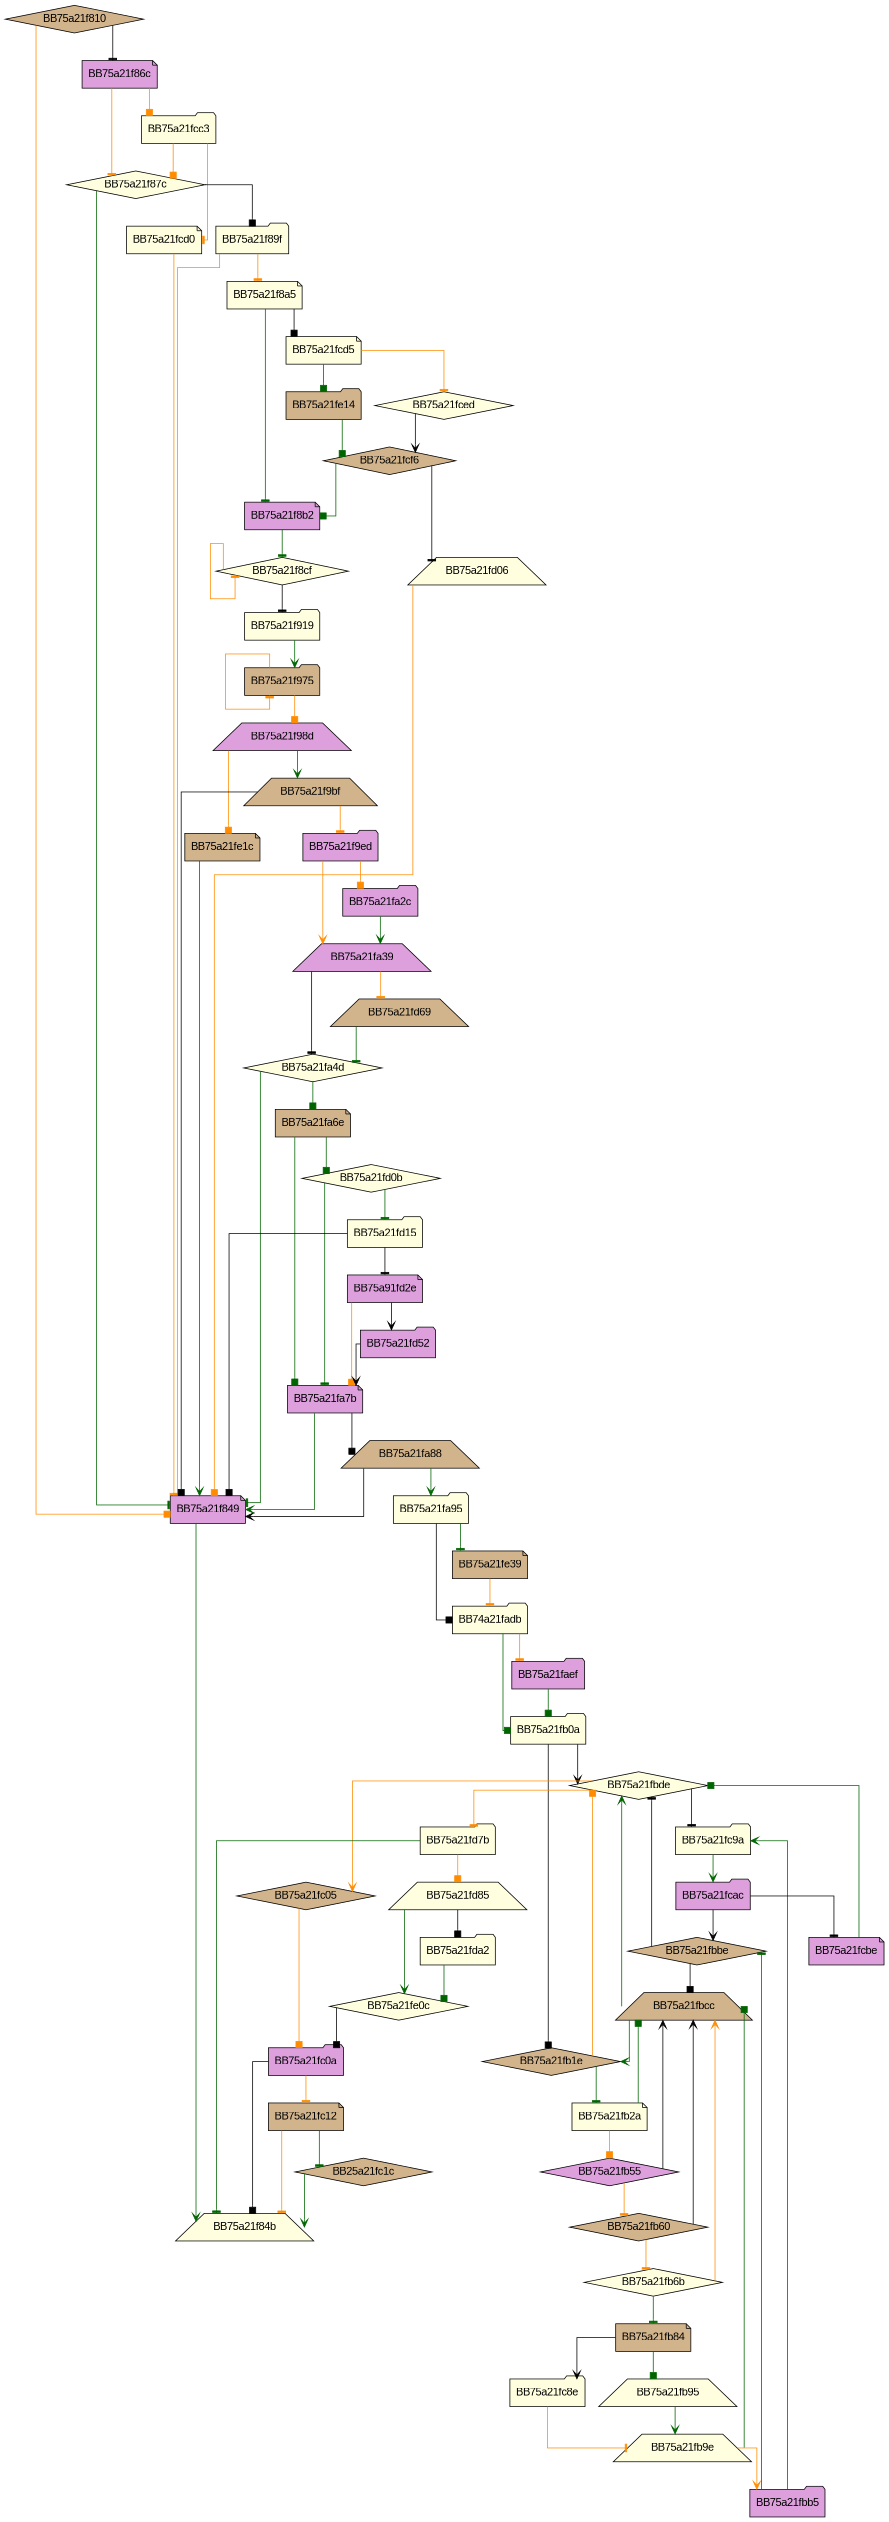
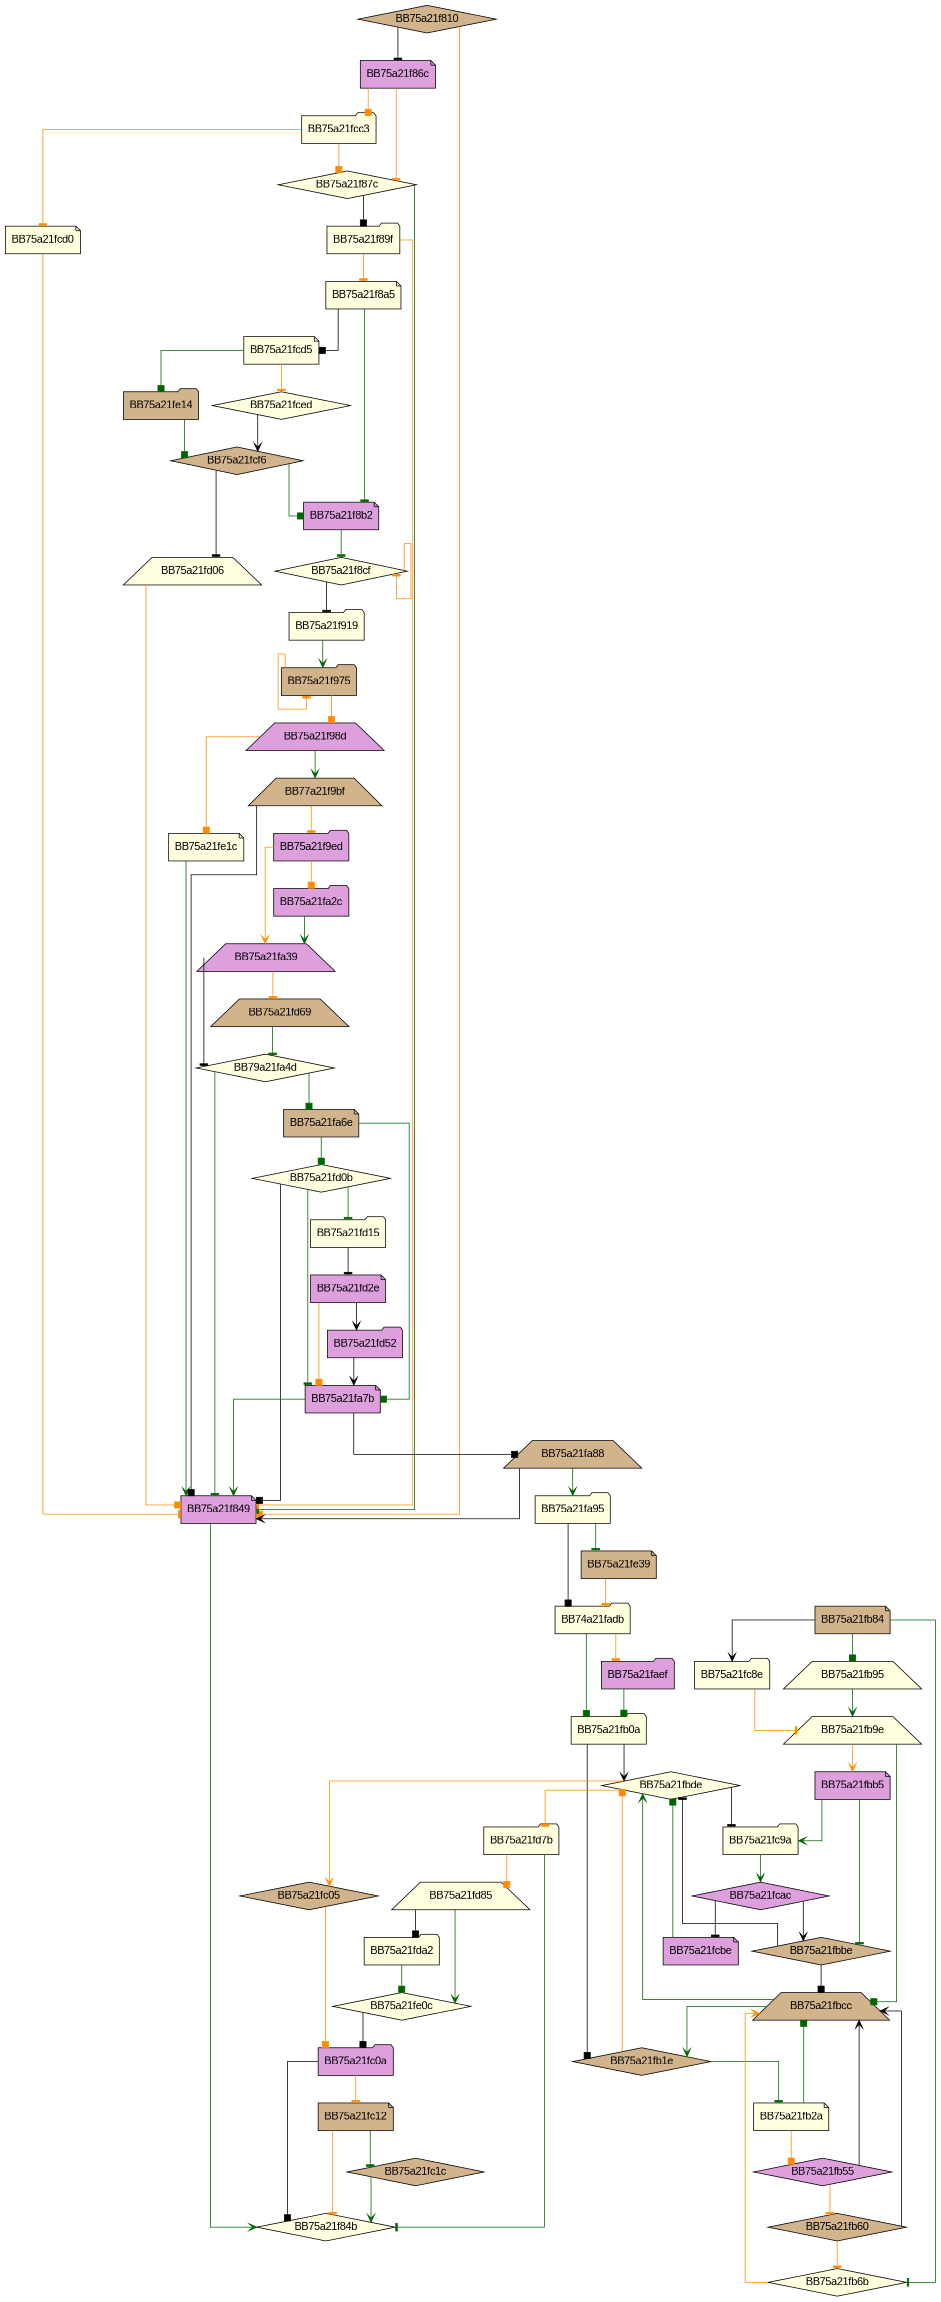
  digraph {
    fontname="Liberation Sans"
    splines=ortho
    node [fillcolor=lightyellow fontname="Liberation Sans" shape=folder style=filled]
    edge [arrowhead=tee color=darkgreen fontname="Liberation Sans"]
    BB75a21f810 [fillcolor=tan shape=diamond]
    BB75a21f86c [fillcolor=plum shape=note]
    BB75a21f849 [fillcolor=plum shape=note]
    BB75a21fcc3
    BB75a21f87c [shape=diamond]
-   BB75a21f84b [shape=trapezium]
+   BB75a21f84b [shape=diamond]
    BB75a21fcd0 [shape=note]
    BB75a21f89f
    BB75a21f8a5 [shape=note]
    BB75a21fcd5 [shape=note]
    BB75a21f8b2 [fillcolor=plum shape=note]
    BB75a21fe14 [fillcolor=tan]
    BB75a21fced [shape=diamond]
    BB75a21f8cf [shape=diamond]
    BB75a21fcf6 [fillcolor=tan shape=diamond]
    BB75a21f919
    BB75a21f975 [fillcolor=tan]
    BB75a21f98d [fillcolor=plum shape=trapezium]
-   BB75a21fe1c [fillcolor=tan shape=note]
-   BB75a21f9bf [fillcolor=tan shape=trapezium]
+   BB75a21fe1c [shape=note]
+   BB75a21f9bf [fillcolor=tan shape=trapezium label=BB77a21f9bf]
    BB75a21f9ed [fillcolor=plum]
    BB75a21fa39 [fillcolor=plum shape=trapezium]
    BB75a21fa2c [fillcolor=plum]
    BB75a21fd69 [fillcolor=tan shape=trapezium]
-   BB75a21fa4d [shape=diamond]
+   BB75a21fa4d [shape=diamond label=BB79a21fa4d]
    BB75a21fa6e [fillcolor=tan shape=note]
    BB75a21fd0b [shape=diamond]
    BB75a21fa7b [fillcolor=plum shape=note]
    BB75a21fd15
    BB75a21fa88 [fillcolor=tan shape=trapezium]
-   BB75a21fd2e [fillcolor=plum shape=note label=BB75a91fd2e]
+   BB75a21fd2e [fillcolor=plum shape=note]
    BB75a21fa95
    BB75a21fe39 [fillcolor=tan shape=note]
    n34 [label=BB74a21fadb]
    BB75a21fb0a
    BB75a21faef [fillcolor=plum]
    BB75a21fbde [shape=diamond]
    BB75a21fb1e [fillcolor=tan shape=diamond]
    BB75a21fd7b
    BB75a21fc05 [fillcolor=tan shape=diamond]
    BB75a21fc9a
    BB75a21fb2a [shape=note]
    BB75a21fd85 [shape=trapezium]
    BB75a21fc0a [fillcolor=plum]
    BB75a21fbcc [fillcolor=tan shape=trapezium]
    BB75a21fb55 [fillcolor=plum shape=diamond]
    BB75a21fb60 [fillcolor=tan shape=diamond]
    BB75a21fb6b [shape=diamond]
    BB75a21fb84 [fillcolor=tan shape=note]
    BB75a21fc8e
    BB75a21fb95 [shape=trapezium]
    BB75a21fb9e [shape=trapezium]
-   BB75a21fbb5 [fillcolor=plum]
+   BB75a21fbb5 [fillcolor=plum shape=note]
    BB75a21fbbe [fillcolor=tan shape=diamond]
-   BB75a21fcac [fillcolor=plum]
+   BB75a21fcac [fillcolor=plum shape=diamond]
    BB75a21fcbe [fillcolor=plum shape=note]
    BB75a21fe0c [shape=diamond]
    BB75a21fda2
    BB75a21fc12 [fillcolor=tan shape=note]
-   BB75a21fc1c [fillcolor=tan shape=diamond label=BB25a21fc1c]
+   BB75a21fc1c [fillcolor=tan shape=diamond]
    BB75a21fd06 [shape=trapezium]
    BB75a21fd52 [fillcolor=plum]
    BB75a21f810 -> BB75a21f86c [color=black]
    BB75a21f810 -> BB75a21f849 [arrowhead=box color=darkorange]
    BB75a21f86c -> BB75a21fcc3 [arrowhead=box color=darkorange]
    BB75a21f86c -> BB75a21f87c [color=darkorange]
    BB75a21f849 -> BB75a21f84b [arrowhead=vee]
    BB75a21fcc3 -> BB75a21f87c [arrowhead=box color=darkorange]
    BB75a21fcc3 -> BB75a21fcd0 [color=darkorange]
    BB75a21f87c -> BB75a21f849
    BB75a21f87c -> BB75a21f89f [arrowhead=box color=black]
    BB75a21fcd0 -> BB75a21f849 [color=darkorange]
    BB75a21f89f -> BB75a21f849 [color=darkorange]
    BB75a21f89f -> BB75a21f8a5 [color=darkorange]
    BB75a21f8a5 -> BB75a21fcd5 [arrowhead=box color=black]
    BB75a21f8a5 -> BB75a21f8b2
    BB75a21fcd5 -> BB75a21fe14 [arrowhead=box]
    BB75a21fcd5 -> BB75a21fced [color=darkorange]
    BB75a21f8b2 -> BB75a21f8cf
    BB75a21fe14 -> BB75a21fcf6 [arrowhead=box]
    BB75a21fced -> BB75a21fcf6 [arrowhead=vee color=black]
    BB75a21f8cf -> BB75a21f8cf [color=darkorange]
    BB75a21f8cf -> BB75a21f919 [color=black]
    BB75a21fcf6 -> BB75a21f8b2 [arrowhead=box]
    BB75a21fcf6 -> BB75a21fd06 [color=black]
    BB75a21f919 -> BB75a21f975 [arrowhead=vee]
    BB75a21f975 -> BB75a21f975 [color=darkorange]
    BB75a21f975 -> BB75a21f98d [arrowhead=box color=darkorange]
    BB75a21f98d -> BB75a21fe1c [arrowhead=box color=darkorange]
    BB75a21f98d -> BB75a21f9bf [arrowhead=vee]
    BB75a21fe1c -> BB75a21f849 [arrowhead=vee]
    BB75a21f9bf -> BB75a21f849 [arrowhead=box color=black]
    BB75a21f9bf -> BB75a21f9ed [color=darkorange]
    BB75a21f9ed -> BB75a21fa39 [arrowhead=vee color=darkorange]
    BB75a21f9ed -> BB75a21fa2c [arrowhead=box color=darkorange]
    BB75a21fa39 -> BB75a21fd69 [color=darkorange]
    BB75a21fa39 -> BB75a21fa4d [color=black]
    BB75a21fa2c -> BB75a21fa39 [arrowhead=vee]
    BB75a21fd69 -> BB75a21fa4d
    BB75a21fa4d -> BB75a21f849
    BB75a21fa4d -> BB75a21fa6e [arrowhead=box]
    BB75a21fa6e -> BB75a21fd0b [arrowhead=box]
    BB75a21fa6e -> BB75a21fa7b [arrowhead=box]
    BB75a21fd0b -> BB75a21fa7b
    BB75a21fd0b -> BB75a21fd15
    BB75a21fa7b -> BB75a21f849 [arrowhead=vee]
    BB75a21fa7b -> BB75a21fa88 [arrowhead=box color=black]
-   BB75a21fd15 -> BB75a21f849 [arrowhead=box color=black]
+   BB75a21fd0b -> BB75a21f849 [arrowhead=box color=black]
    BB75a21fd15 -> BB75a21fd2e [color=black]
    BB75a21fa88 -> BB75a21f849 [arrowhead=vee color=black]
    BB75a21fa88 -> BB75a21fa95 [arrowhead=vee]
    BB75a21fd2e -> BB75a21fa7b [arrowhead=box color=darkorange]
    BB75a21fd2e -> BB75a21fd52 [arrowhead=vee color=black]
    BB75a21fa95 -> BB75a21fe39
    BB75a21fa95 -> n34 [arrowhead=box color=black]
    BB75a21fe39 -> n34 [color=darkorange]
    n34 -> BB75a21fb0a [arrowhead=box]
    n34 -> BB75a21faef [color=darkorange]
    BB75a21fb0a -> BB75a21fbde [arrowhead=vee color=black]
    BB75a21fb0a -> BB75a21fb1e [arrowhead=box color=black]
    BB75a21faef -> BB75a21fb0a [arrowhead=box]
    BB75a21fbde -> BB75a21fd7b [color=darkorange]
    BB75a21fbde -> BB75a21fc05 [arrowhead=vee color=darkorange]
    BB75a21fbde -> BB75a21fc9a [color=black]
    BB75a21fb1e -> BB75a21fbde [arrowhead=box color=darkorange]
    BB75a21fb1e -> BB75a21fb2a
    BB75a21fd7b -> BB75a21f84b
    BB75a21fd7b -> BB75a21fd85 [arrowhead=box color=darkorange]
    BB75a21fc05 -> BB75a21fc0a [arrowhead=box color=darkorange]
    BB75a21fc9a -> BB75a21fcac [arrowhead=vee]
    BB75a21fb2a -> BB75a21fbcc [arrowhead=box]
    BB75a21fb2a -> BB75a21fb55 [arrowhead=box color=darkorange]
    BB75a21fd85 -> BB75a21fe0c [arrowhead=vee]
    BB75a21fd85 -> BB75a21fda2 [arrowhead=box color=black]
    BB75a21fc0a -> BB75a21f84b [arrowhead=box color=black]
    BB75a21fc0a -> BB75a21fc12 [color=darkorange]
    BB75a21fbcc -> BB75a21fbde [arrowhead=vee]
    BB75a21fbcc -> BB75a21fb1e [arrowhead=vee]
    BB75a21fb55 -> BB75a21fbcc [arrowhead=vee color=black]
    BB75a21fb55 -> BB75a21fb60 [color=darkorange]
    BB75a21fb60 -> BB75a21fbcc [arrowhead=vee color=black]
    BB75a21fb60 -> BB75a21fb6b [color=darkorange]
    BB75a21fb6b -> BB75a21fbcc [arrowhead=vee color=darkorange]
-   BB75a21fb6b -> BB75a21fb84
+   BB75a21fb84 -> BB75a21fb6b
    BB75a21fb84 -> BB75a21fc8e [arrowhead=vee color=black]
    BB75a21fb84 -> BB75a21fb95 [arrowhead=box]
    BB75a21fc8e -> BB75a21fb9e [color=darkorange]
    BB75a21fb95 -> BB75a21fb9e [arrowhead=vee]
    BB75a21fb9e -> BB75a21fbcc [arrowhead=box]
    BB75a21fb9e -> BB75a21fbb5 [arrowhead=vee color=darkorange]
    BB75a21fbb5 -> BB75a21fc9a [arrowhead=vee]
    BB75a21fbb5 -> BB75a21fbbe
    BB75a21fbbe -> BB75a21fbde [color=black]
    BB75a21fbbe -> BB75a21fbcc [arrowhead=box color=black]
    BB75a21fcac -> BB75a21fbbe [arrowhead=vee color=black]
    BB75a21fcac -> BB75a21fcbe [color=black]
    BB75a21fcbe -> BB75a21fbde [arrowhead=box]
    BB75a21fe0c -> BB75a21fc0a [arrowhead=box color=black]
    BB75a21fda2 -> BB75a21fe0c [arrowhead=box]
    BB75a21fc12 -> BB75a21f84b [color=darkorange]
    BB75a21fc12 -> BB75a21fc1c
    BB75a21fc1c -> BB75a21f84b [arrowhead=vee]
    BB75a21fd06 -> BB75a21f849 [arrowhead=box color=darkorange]
    BB75a21fd52 -> BB75a21fa7b [arrowhead=vee color=black]
  }
